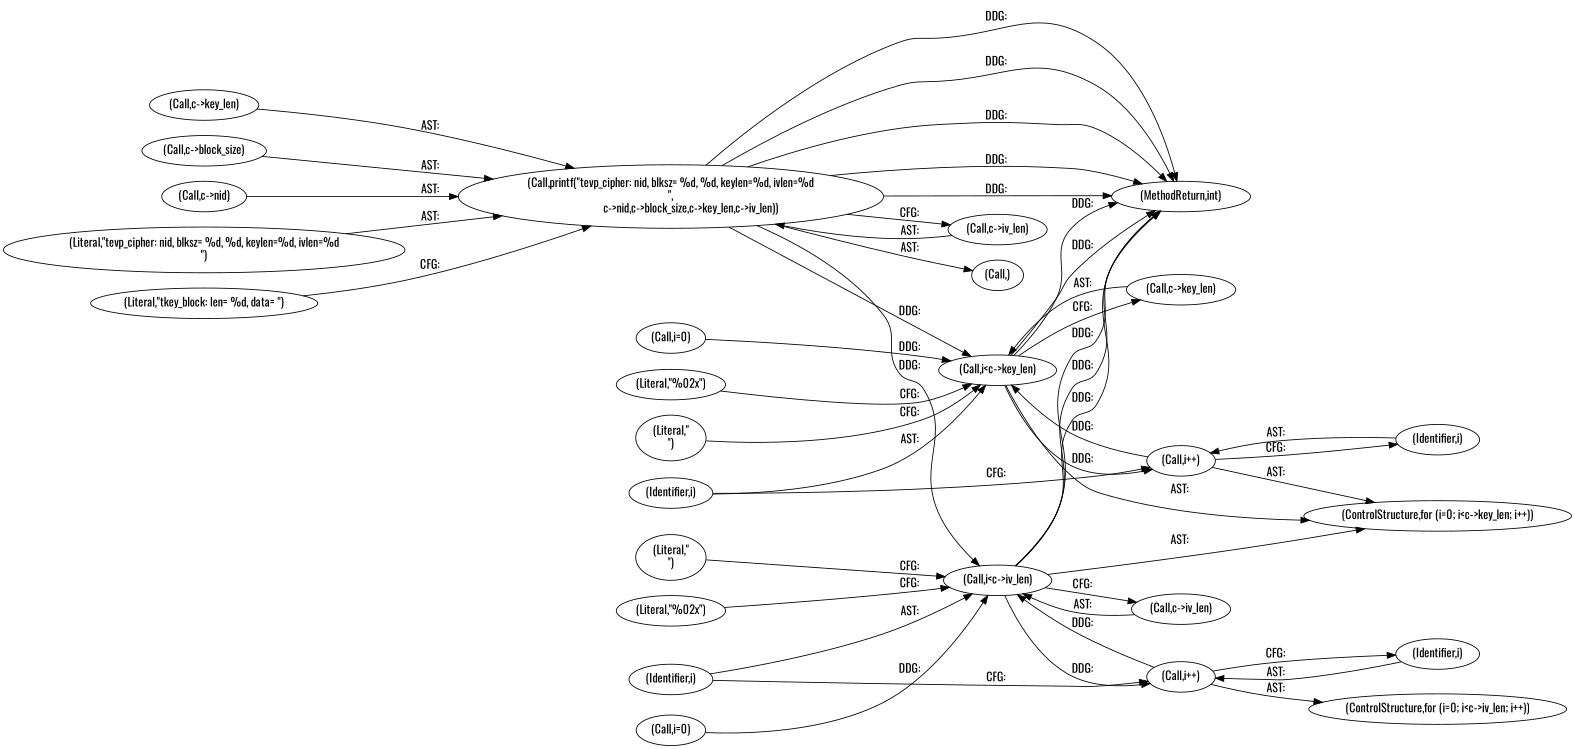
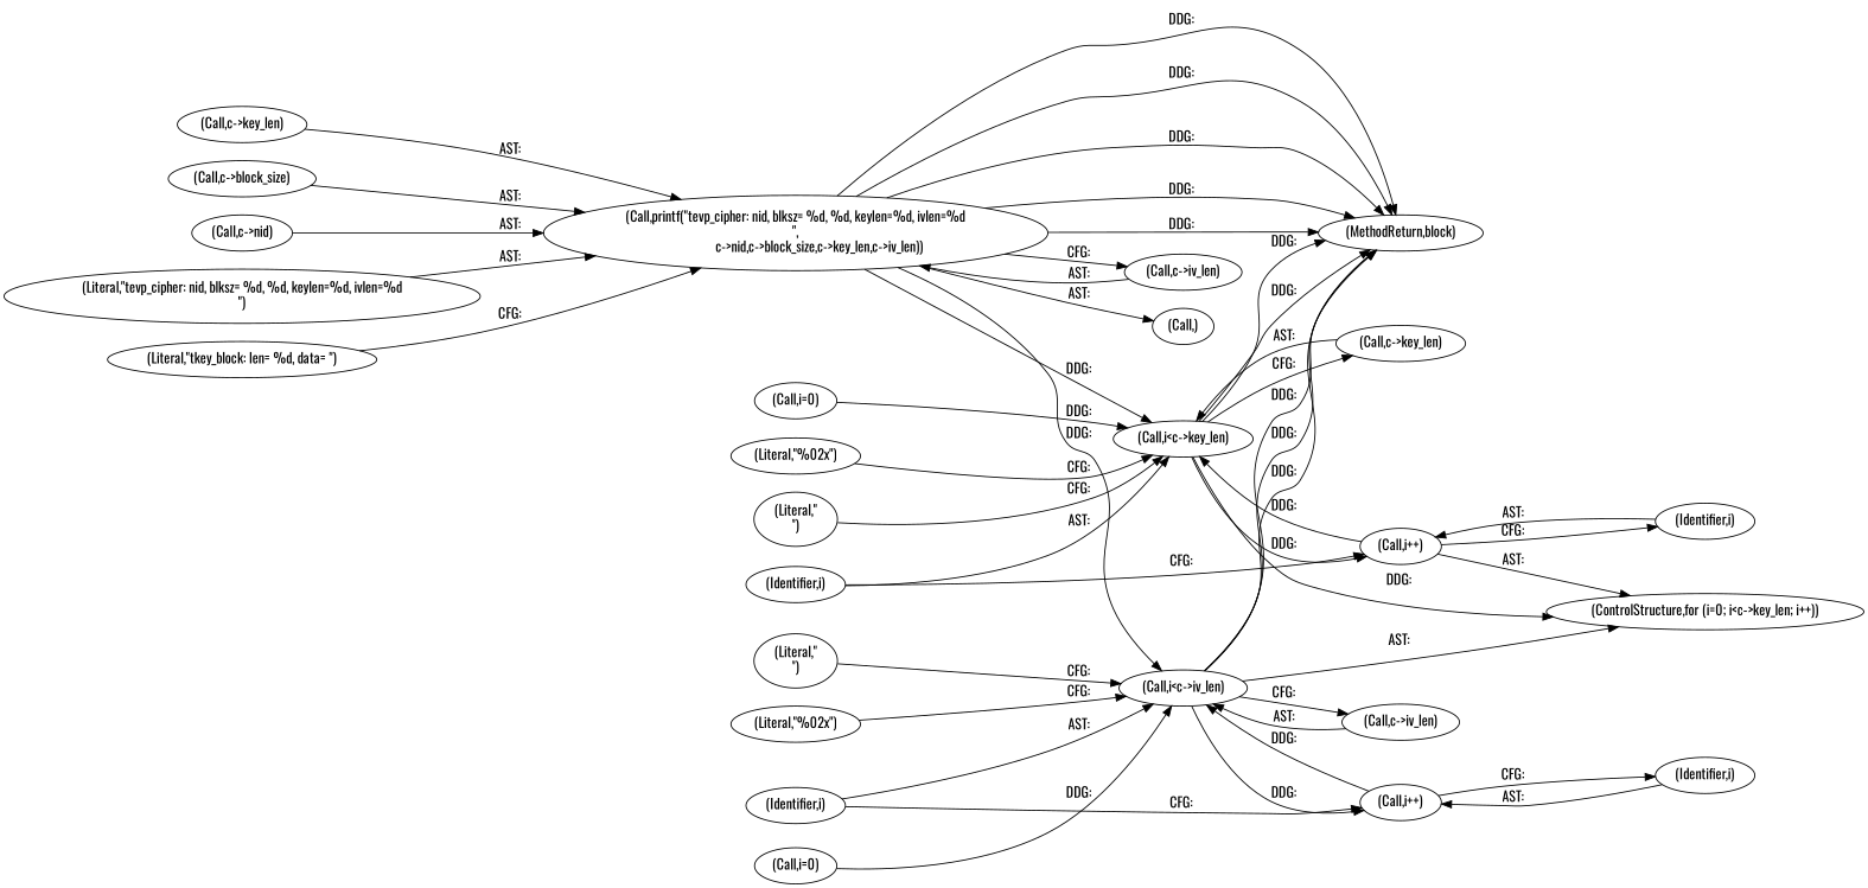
  digraph {
    fontname=Oswald
    rankdir=LR
    node [fontname=Oswald]
    edge [fontname=Oswald]
    n1 [label="(Call,printf(\"\tevp_cipher: nid, blksz= %d, %d, keylen=%d, ivlen=%d\n\",\n                c->nid,c->block_size,c->key_len,c->iv_len))"]
    n2 [label="(Call,i<c->key_len)"]
    n3 [label="(Call,i<c->iv_len)"]
-   n4 [label="(MethodReturn,int)"]
+   n4 [label="(MethodReturn,block)"]
    n5 [label="(Call,c->iv_len)"]
    n6 [label="(Call,)"]
    n7 [label="(Call,i++)"]
    n8 [label="(ControlStructure,for (i=0; i<c->key_len; i++))"]
    n9 [label="(Call,c->key_len)"]
    n10 [label="(Call,i++)"]
    n11 [label="(Call,c->iv_len)"]
    n12 [label="(Identifier,i)"]
-   n13 [label="(ControlStructure,for (i=0; i<c->iv_len; i++))"]
    n14 [label="(Identifier,i)"]
    n15 [label="(Literal,\"%02x\")"]
    n16 [label="(Call,c->key_len)"]
    n17 [label="(Call,i=0)"]
    n18 [label="(Call,c->block_size)"]
    n19 [label="(Call,c->nid)"]
    n20 [label="(Call,i=0)"]
    n21 [label="(Literal,\"%02x\")"]
    n22 [label="(Literal,\"\tevp_cipher: nid, blksz= %d, %d, keylen=%d, ivlen=%d\n\")"]
    n23 [label="(Identifier,i)"]
    n24 [label="(Literal,\"\tkey_block: len= %d, data= \")"]
    n25 [label="(Literal,\"\n\")"]
    n26 [label="(Literal,\"\n\")"]
    n27 [label="(Identifier,i)"]
    n1 -> n2 [label="DDG: "]
    n1 -> n3 [label="DDG: "]
    n1 -> n4 [label="DDG: "]
    n1 -> n4 [label="DDG: "]
    n1 -> n4 [label="DDG: "]
    n1 -> n4 [label="DDG: "]
    n1 -> n4 [label="DDG: "]
    n1 -> n5 [label="CFG: "]
    n1 -> n6 [label="AST: "]
    n2 -> n4 [label="DDG: "]
    n2 -> n4 [label="DDG: "]
    n2 -> n7 [label="DDG: "]
-   n2 -> n8 [label="AST: "]
+   n2 -> n8 [label="DDG: "]
    n2 -> n9 [label="CFG: "]
    n3 -> n4 [label="DDG: "]
    n3 -> n4 [label="DDG: "]
    n3 -> n4 [label="DDG: "]
    n3 -> n8 [label="AST: "]
    n3 -> n10 [label="DDG: "]
    n3 -> n11 [label="CFG: "]
    n5 -> n1 [label="AST: "]
    n7 -> n2 [label="DDG: "]
    n7 -> n8 [label="AST: "]
    n7 -> n12 [label="CFG: "]
    n9 -> n2 [label="AST: "]
    n10 -> n3 [label="DDG: "]
-   n10 -> n13 [label="AST: "]
    n10 -> n14 [label="CFG: "]
    n11 -> n3 [label="AST: "]
    n12 -> n7 [label="AST: "]
    n14 -> n10 [label="AST: "]
    n15 -> n3 [label="CFG: "]
    n16 -> n1 [label="AST: "]
    n17 -> n3 [label="DDG: "]
    n18 -> n1 [label="AST: "]
    n19 -> n1 [label="AST: "]
    n20 -> n2 [label="DDG: "]
    n21 -> n2 [label="CFG: "]
    n22 -> n1 [label="AST: "]
    n23 -> n3 [label="AST: "]
    n23 -> n10 [label="CFG: "]
    n24 -> n1 [label="CFG: "]
    n25 -> n2 [label="CFG: "]
    n26 -> n3 [label="CFG: "]
    n27 -> n2 [label="AST: "]
    n27 -> n7 [label="CFG: "]
  }
